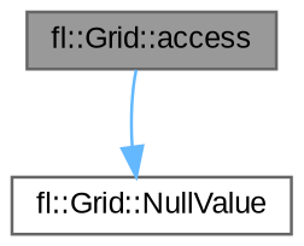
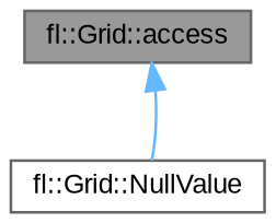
  digraph {
    rankdir=TB
    fontname="Liberation Sans"
    node [fontname="Liberation Sans" fontsize=10 shape=box style=filled]
    n1 [color=gray40 fillcolor=grey60 fontcolor=black height=0.2 label="fl::Grid::access" width=0.4]
    n2 [color=grey40 fillcolor=white height=0.2 label="fl::Grid::NullValue" width=0.4]
-   n1 -> n2 [color=steelblue1 fontname="Liberation Sans" fontsize=10 labelfontname=Helvetica labelfontsize=10 style=solid]
+   n2 -> n1 [color=steelblue1 fontname="Liberation Sans" fontsize=10 labelfontname=Helvetica labelfontsize=10 style=solid]
  }
